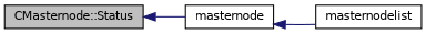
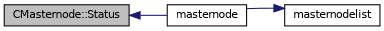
  digraph {
    rankdir=LR
    node [color=black fillcolor=white fontname=Helvetica fontsize=10 shape=record style=filled]
    edge [color=midnightblue dir=back fontname=Helvetica fontsize=10 labelfontname=Helvetica labelfontsize=10 style=solid]
    n1 [fillcolor=grey75 fontcolor=black height=0.2 label="CMasternode::Status" width=0.4]
    n2 [height=0.2 label=masternode width=0.4]
    n3 [height=0.2 label=masternodelist width=0.4]
    n1 -> n2
-   n2 -> n3
+   n3 -> n2
  }
